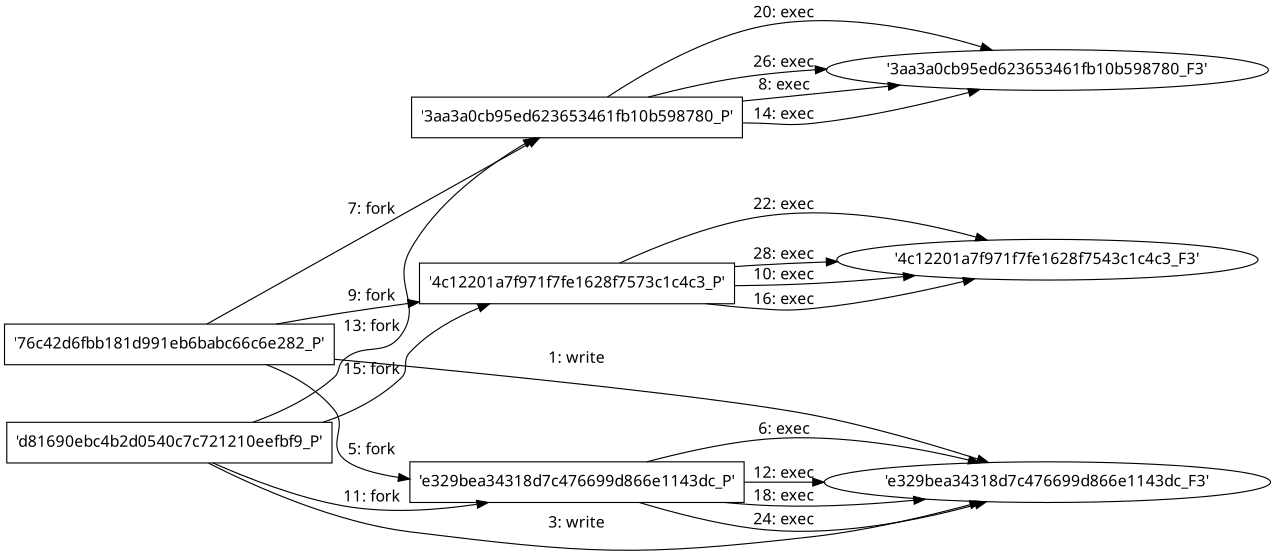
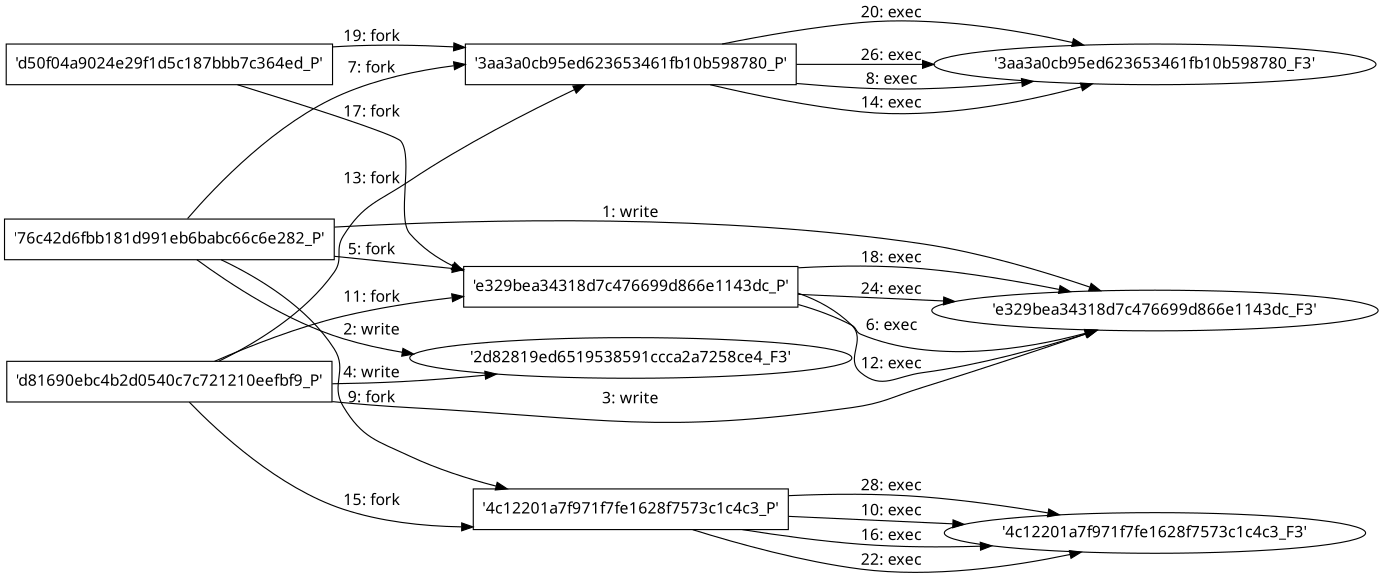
  digraph {
    engine=neato
    fixedsize=false
    fontname="Noto Sans"
    fontsize=10
    nodesep=0.3
    rankdir=LR
    ranksep=0
    splines=true
    node [fontname="Noto Sans" node_type=Process shape=box]
    edge [fontname="Noto Sans"]
    "'e329bea34318d7c476699d866e1143dc_F3'" [node_type=File shape=ellipse]
    "'76c42d6fbb181d991eb6babc66c6e282_P'"
+   "'2d82819ed6519538591ccca2a7258ce4_F3'" [node_type=file shape=ellipse]
    "'e329bea34318d7c476699d866e1143dc_P'"
    "'3aa3a0cb95ed623653461fb10b598780_P'"
    "'4c12201a7f971f7fe1628f7573c1c4c3_P'"
    "'3aa3a0cb95ed623653461fb10b598780_F3'" [node_type=File shape=ellipse]
-   "'4c12201a7f971f7fe1628f7573c1c4c3_F3'" [node_type=File shape=ellipse label="'4c12201a7f971f7fe1628f7543c1c4c3_F3'"]
+   "'4c12201a7f971f7fe1628f7573c1c4c3_F3'" [node_type=File shape=ellipse]
    "'d81690ebc4b2d0540c7c721210eefbf9_P'"
+   "'d50f04a9024e29f1d5c187bbb7c364ed_P'"
    "'76c42d6fbb181d991eb6babc66c6e282_P'" -> "'e329bea34318d7c476699d866e1143dc_F3'" [label="1: write"]
+   "'76c42d6fbb181d991eb6babc66c6e282_P'" -> "'2d82819ed6519538591ccca2a7258ce4_F3'" [label="2: write"]
    "'76c42d6fbb181d991eb6babc66c6e282_P'" -> "'e329bea34318d7c476699d866e1143dc_P'" [label="5: fork"]
    "'76c42d6fbb181d991eb6babc66c6e282_P'" -> "'3aa3a0cb95ed623653461fb10b598780_P'" [label="7: fork"]
    "'76c42d6fbb181d991eb6babc66c6e282_P'" -> "'4c12201a7f971f7fe1628f7573c1c4c3_P'" [label="9: fork"]
    "'e329bea34318d7c476699d866e1143dc_P'" -> "'e329bea34318d7c476699d866e1143dc_F3'" [label="6: exec"]
    "'e329bea34318d7c476699d866e1143dc_P'" -> "'e329bea34318d7c476699d866e1143dc_F3'" [label="12: exec"]
    "'e329bea34318d7c476699d866e1143dc_P'" -> "'e329bea34318d7c476699d866e1143dc_F3'" [label="18: exec"]
    "'e329bea34318d7c476699d866e1143dc_P'" -> "'e329bea34318d7c476699d866e1143dc_F3'" [label="24: exec"]
    "'3aa3a0cb95ed623653461fb10b598780_P'" -> "'3aa3a0cb95ed623653461fb10b598780_F3'" [label="8: exec"]
    "'3aa3a0cb95ed623653461fb10b598780_P'" -> "'3aa3a0cb95ed623653461fb10b598780_F3'" [label="14: exec"]
    "'3aa3a0cb95ed623653461fb10b598780_P'" -> "'3aa3a0cb95ed623653461fb10b598780_F3'" [label="20: exec"]
    "'3aa3a0cb95ed623653461fb10b598780_P'" -> "'3aa3a0cb95ed623653461fb10b598780_F3'" [label="26: exec"]
    "'4c12201a7f971f7fe1628f7573c1c4c3_P'" -> "'4c12201a7f971f7fe1628f7573c1c4c3_F3'" [label="10: exec"]
    "'4c12201a7f971f7fe1628f7573c1c4c3_P'" -> "'4c12201a7f971f7fe1628f7573c1c4c3_F3'" [label="16: exec"]
    "'4c12201a7f971f7fe1628f7573c1c4c3_P'" -> "'4c12201a7f971f7fe1628f7573c1c4c3_F3'" [label="22: exec"]
    "'4c12201a7f971f7fe1628f7573c1c4c3_P'" -> "'4c12201a7f971f7fe1628f7573c1c4c3_F3'" [label="28: exec"]
    "'d81690ebc4b2d0540c7c721210eefbf9_P'" -> "'e329bea34318d7c476699d866e1143dc_F3'" [label="3: write"]
+   "'d81690ebc4b2d0540c7c721210eefbf9_P'" -> "'2d82819ed6519538591ccca2a7258ce4_F3'" [label="4: write"]
    "'d81690ebc4b2d0540c7c721210eefbf9_P'" -> "'e329bea34318d7c476699d866e1143dc_P'" [label="11: fork"]
    "'d81690ebc4b2d0540c7c721210eefbf9_P'" -> "'3aa3a0cb95ed623653461fb10b598780_P'" [label="13: fork"]
    "'d81690ebc4b2d0540c7c721210eefbf9_P'" -> "'4c12201a7f971f7fe1628f7573c1c4c3_P'" [label="15: fork"]
+   "'d50f04a9024e29f1d5c187bbb7c364ed_P'" -> "'e329bea34318d7c476699d866e1143dc_P'" [label="17: fork"]
+   "'d50f04a9024e29f1d5c187bbb7c364ed_P'" -> "'3aa3a0cb95ed623653461fb10b598780_P'" [label="19: fork"]
  }
